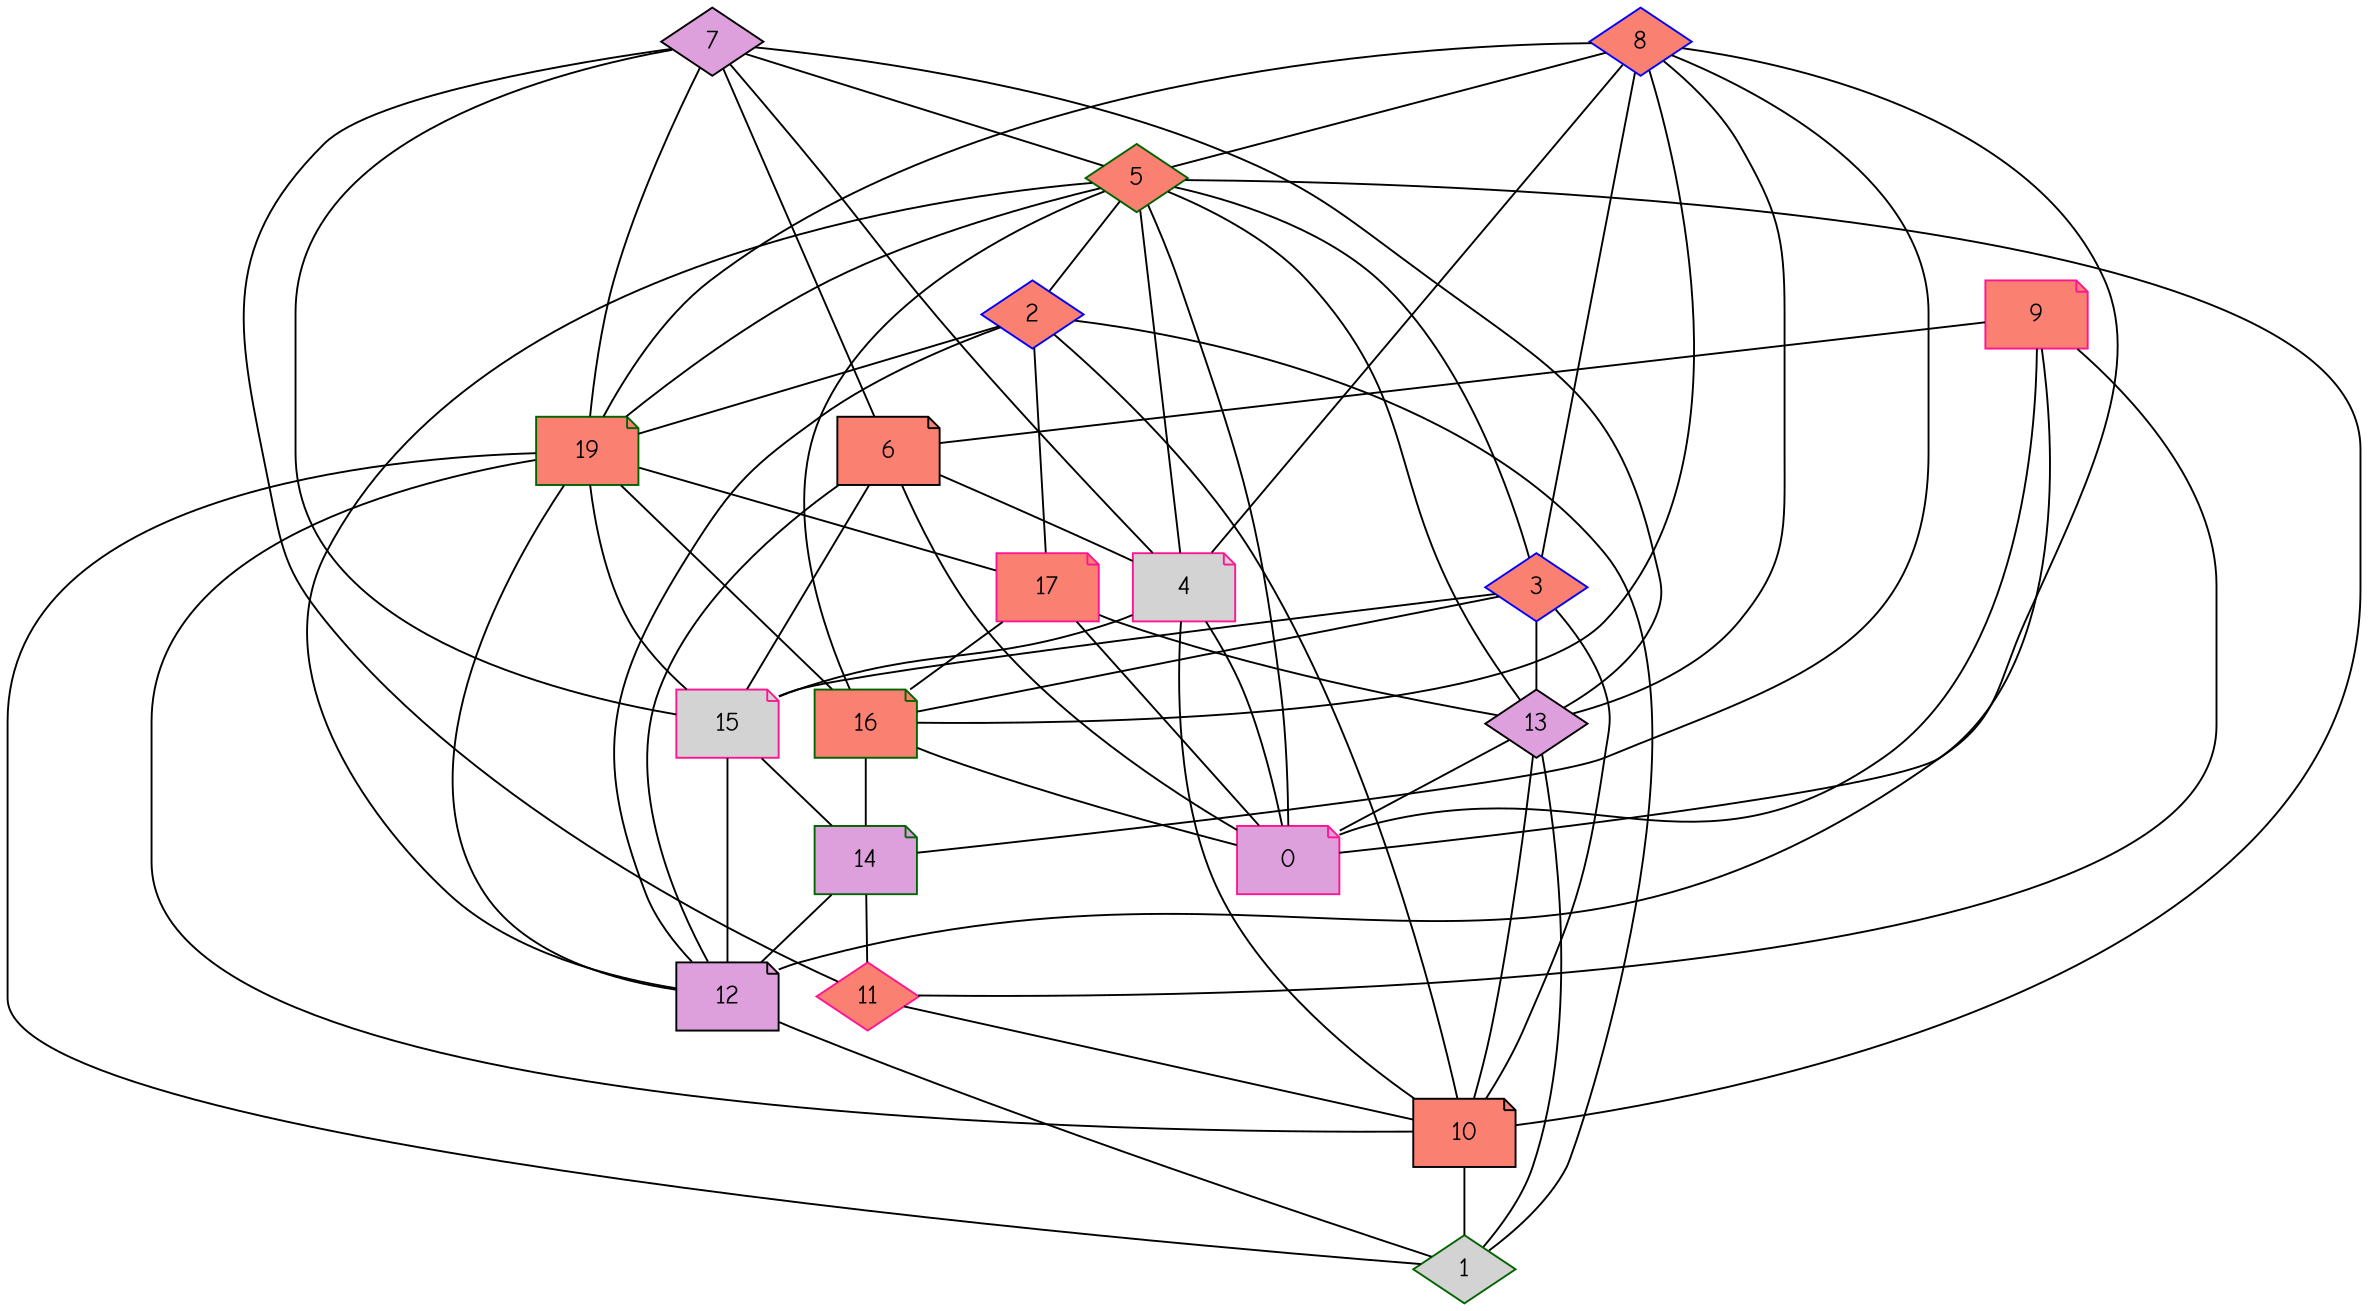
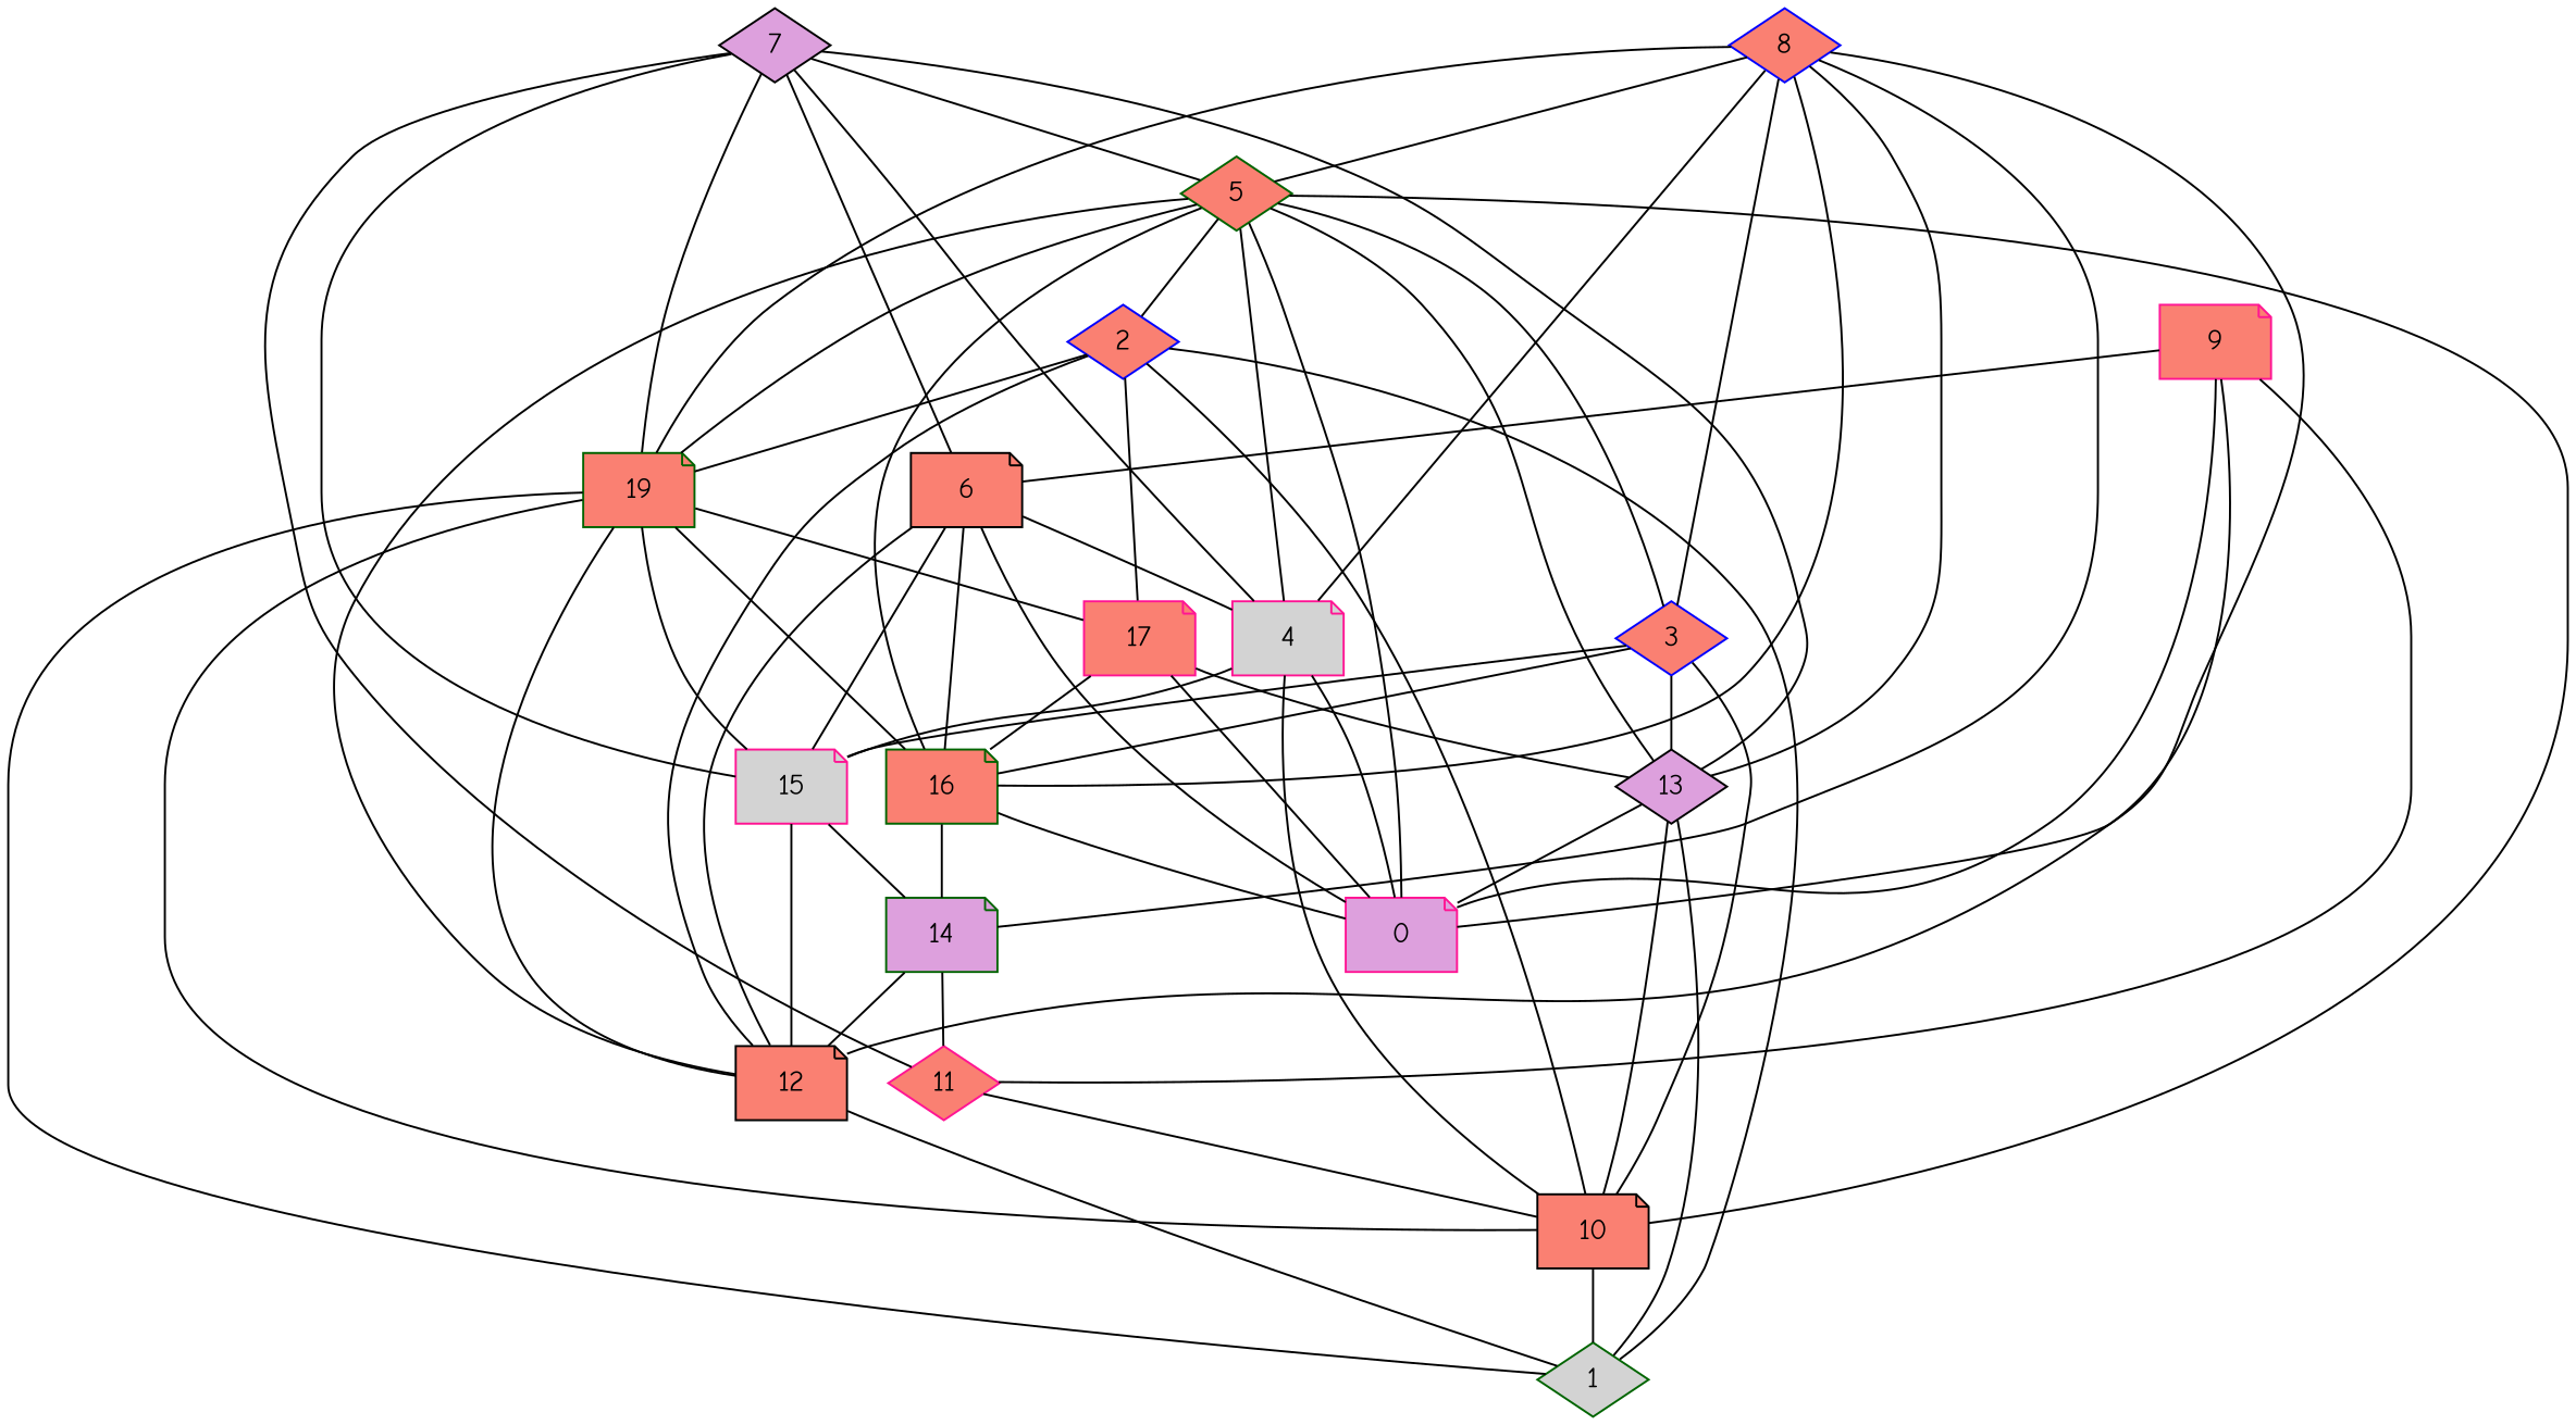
  digraph {
    fontname="Comic Neue"
    node [color=deeppink fillcolor=salmon fontname="Comic Neue" shape=note style=filled]
    edge [color=black dir=none fontname="Comic Neue"]
    2 [color=blue shape=diamond]
    10 [color=black]
    11 [shape=diamond]
-   12 [color=black fillcolor=plum]
+   12 [color=black]
    1 [color=darkgreen fillcolor=lightgrey shape=diamond]
    17
    19 [color=darkgreen]
    0 [fillcolor=plum]
    16 [color=darkgreen]
    13 [color=black fillcolor=plum shape=diamond]
    5 [color=darkgreen shape=diamond]
    4 [fillcolor=lightgrey]
    3 [color=blue shape=diamond]
    15 [fillcolor=lightgrey]
    14 [color=darkgreen fillcolor=plum]
    9
    6 [color=black]
    7 [color=black fillcolor=plum shape=diamond]
    8 [color=blue shape=diamond]
    subgraph sub_1 {
      2
      10
      11
      12
      1
      17
      19
      0
      16
      13
      5
      4
      3
      15
      14
      9
      6
      7
      8
    }
    2 -> 10
    2 -> 12
    2 -> 1
    2 -> 17
    2 -> 19
    10 -> 1
    11 -> 10
    12 -> 1
    17 -> 0
    17 -> 16
    17 -> 13
    19 -> 10
    19 -> 12
    19 -> 1
    19 -> 17
    19 -> 16
    19 -> 15
    16 -> 0
    16 -> 14
    13 -> 10
    13 -> 1
    13 -> 0
    5 -> 2
    5 -> 10
    5 -> 12
    5 -> 19
    5 -> 0
    5 -> 16
    5 -> 13
    5 -> 4
    5 -> 3
    4 -> 10
    4 -> 0
    4 -> 15
    3 -> 10
    3 -> 16
    3 -> 13
    3 -> 15
    15 -> 12
    15 -> 14
    14 -> 11
    14 -> 12
    9 -> 11
    9 -> 12
    9 -> 0
    9 -> 6
    6 -> 12
    6 -> 0
+   6 -> 16
    6 -> 4
    6 -> 15
    7 -> 11
    7 -> 19
    7 -> 13
    7 -> 5
    7 -> 4
    7 -> 15
    7 -> 6
    8 -> 19
    8 -> 0
    8 -> 16
    8 -> 13
    8 -> 5
    8 -> 4
    8 -> 3
    8 -> 14
  }
